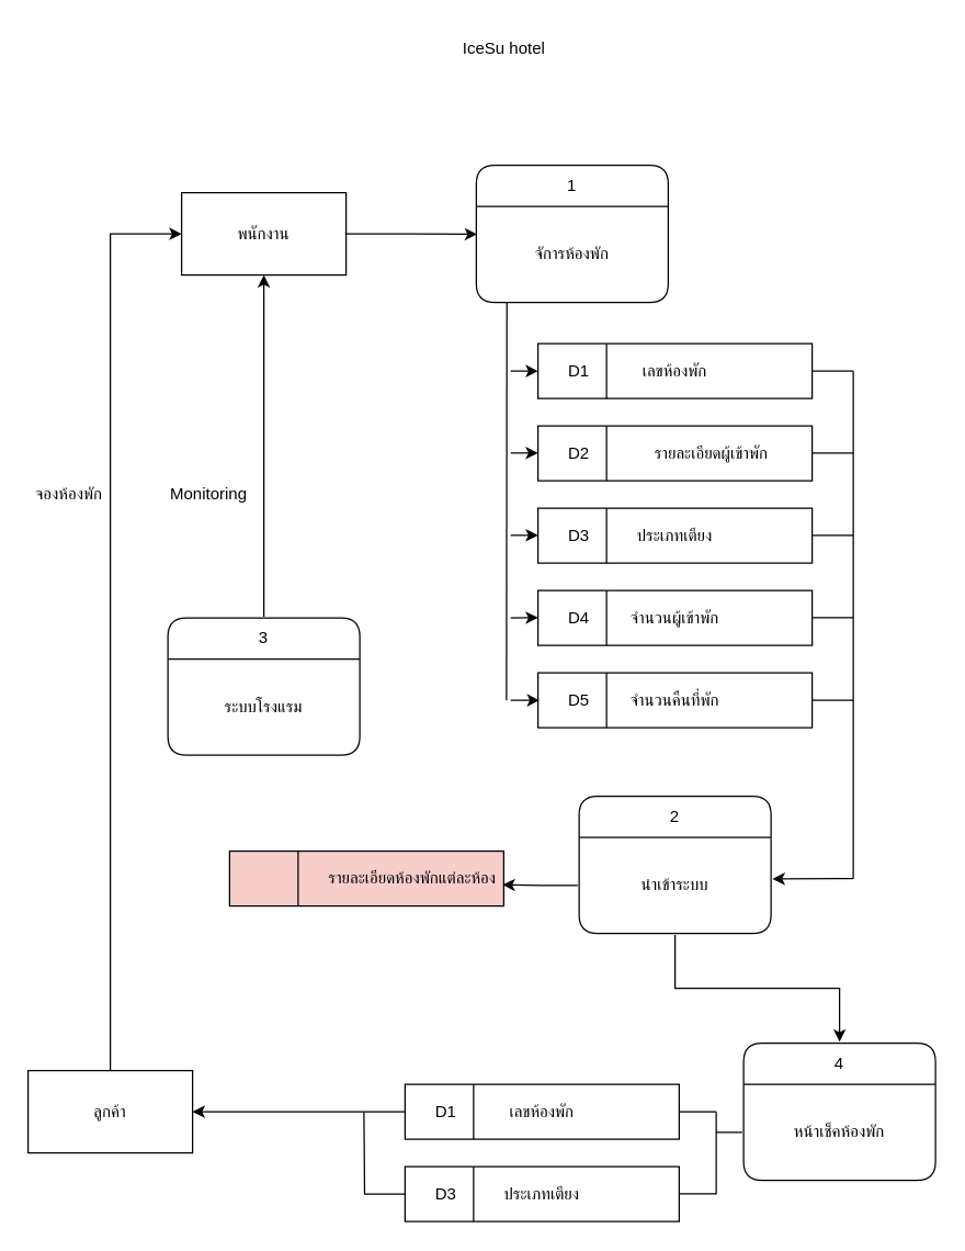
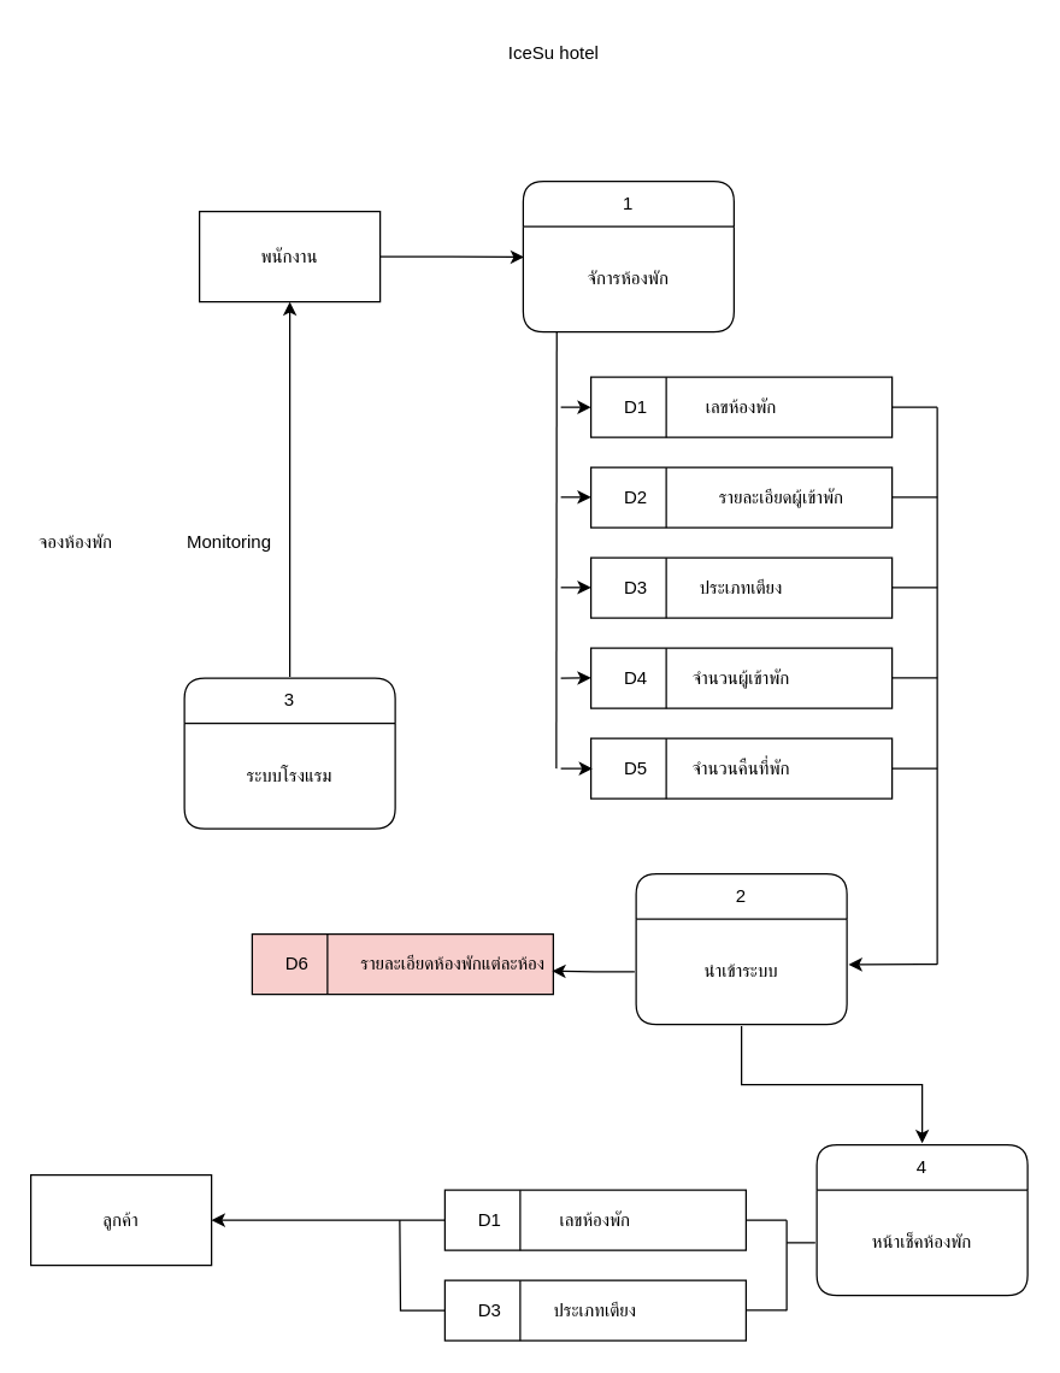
  <mxCell id="0" />
  <mxCell id="1" parent="0" />
  <mxCell id="2" value="IceSu hotel" style="text;html=1;align=center;verticalAlign=middle;whiteSpace=wrap;rounded=0;" parent="1" vertex="1"><mxGeometry x="325" y="20" width="85" height="30" as="geometry" /></mxCell>
  <mxCell id="3" value="พนักงาน" style="rounded=0;whiteSpace=wrap;html=1;" parent="1" vertex="1"><mxGeometry x="132" y="140" width="120" height="60" as="geometry" /></mxCell>
  <mxCell id="4" value="1" style="swimlane;fontStyle=0;childLayout=stackLayout;horizontal=1;startSize=30;horizontalStack=0;resizeParent=1;resizeParentMax=0;resizeLast=0;collapsible=1;marginBottom=0;whiteSpace=wrap;html=1;perimeterSpacing=1;swimlaneLine=1;rounded=1;" parent="1" vertex="1"><mxGeometry x="347" y="120" width="140" height="100" as="geometry" /></mxCell>
  <mxCell id="5" value="จัการห้องพัก" style="text;strokeColor=none;fillColor=none;align=center;verticalAlign=middle;spacingLeft=4;spacingRight=4;overflow=hidden;points=[[0,0.5],[1,0.5]];portConstraint=eastwest;rotatable=0;whiteSpace=wrap;html=1;strokeWidth=1;perimeterSpacing=1;swimlaneLine=1;rounded=1;" parent="4" vertex="1"><mxGeometry y="30" width="140" height="70" as="geometry" /></mxCell>
  <mxCell id="6" style="edgeStyle=orthogonalEdgeStyle;rounded=0;orthogonalLoop=1;jettySize=auto;html=1;entryX=0.011;entryY=0.296;entryDx=0;entryDy=0;entryPerimeter=0;" parent="1" source="3" target="5" edge="1"><mxGeometry relative="1" as="geometry" /></mxCell>
  <mxCell id="7" style="edgeStyle=orthogonalEdgeStyle;rounded=0;orthogonalLoop=1;jettySize=auto;html=1;" parent="1" source="8" target="41" edge="1"><mxGeometry relative="1" as="geometry" /></mxCell>
  <mxCell id="8" value="2" style="swimlane;fontStyle=0;childLayout=stackLayout;horizontal=1;startSize=30;horizontalStack=0;resizeParent=1;resizeParentMax=0;resizeLast=0;collapsible=1;marginBottom=0;whiteSpace=wrap;html=1;perimeterSpacing=1;swimlaneLine=1;rounded=1;" parent="1" vertex="1"><mxGeometry x="422" y="580" width="140" height="100" as="geometry" /></mxCell>
  <mxCell id="9" value="นำเข้าระบบ" style="text;strokeColor=none;fillColor=none;align=center;verticalAlign=middle;spacingLeft=4;spacingRight=4;overflow=hidden;points=[[0,0.5],[1,0.5]];portConstraint=eastwest;rotatable=0;whiteSpace=wrap;html=1;strokeWidth=1;perimeterSpacing=1;swimlaneLine=1;rounded=1;" parent="8" vertex="1"><mxGeometry y="30" width="140" height="70" as="geometry" /></mxCell>
  <mxCell id="10" value="เลขห้องพัก" style="rounded=0;whiteSpace=wrap;html=1;align=center;" parent="1" vertex="1"><mxGeometry x="392" y="250" width="200" height="40" as="geometry" /></mxCell>
  <mxCell id="11" value="" style="endArrow=none;html=1;rounded=0;entryX=0.25;entryY=0;entryDx=0;entryDy=0;exitX=0.25;exitY=1;exitDx=0;exitDy=0;" parent="1" source="10" target="10" edge="1"><mxGeometry width="50" height="50" relative="1" as="geometry"><mxPoint x="352" y="400" as="sourcePoint" /><mxPoint x="402" y="350" as="targetPoint" /></mxGeometry></mxCell>
  <mxCell id="12" value="D1" style="text;html=1;align=center;verticalAlign=middle;whiteSpace=wrap;rounded=0;" parent="1" vertex="1"><mxGeometry x="392" y="255" width="60" height="30" as="geometry" /></mxCell>
  <mxCell id="13" value="รายละเอียดผู้เข้าพัก&amp;nbsp; &amp;nbsp; &amp;nbsp; &amp;nbsp; &amp;nbsp;" style="rounded=0;whiteSpace=wrap;html=1;align=right;" parent="1" vertex="1"><mxGeometry x="392" y="310" width="200" height="40" as="geometry" /></mxCell>
  <mxCell id="14" value="" style="endArrow=none;html=1;rounded=0;entryX=0.25;entryY=0;entryDx=0;entryDy=0;exitX=0.25;exitY=1;exitDx=0;exitDy=0;" parent="1" source="13" target="13" edge="1"><mxGeometry width="50" height="50" relative="1" as="geometry"><mxPoint x="352" y="460" as="sourcePoint" /><mxPoint x="402" y="410" as="targetPoint" /></mxGeometry></mxCell>
  <mxCell id="15" value="D2" style="text;html=1;align=center;verticalAlign=middle;whiteSpace=wrap;rounded=0;" parent="1" vertex="1"><mxGeometry x="392" y="315" width="60" height="30" as="geometry" /></mxCell>
  <mxCell id="16" value="ประเภทเตียง" style="rounded=0;whiteSpace=wrap;html=1;align=center;" parent="1" vertex="1"><mxGeometry x="392" y="370" width="200" height="40" as="geometry" /></mxCell>
  <mxCell id="17" value="" style="endArrow=none;html=1;rounded=0;entryX=0.25;entryY=0;entryDx=0;entryDy=0;exitX=0.25;exitY=1;exitDx=0;exitDy=0;" parent="1" source="16" target="16" edge="1"><mxGeometry width="50" height="50" relative="1" as="geometry"><mxPoint x="352" y="520" as="sourcePoint" /><mxPoint x="402" y="470" as="targetPoint" /></mxGeometry></mxCell>
  <mxCell id="18" value="D3" style="text;html=1;align=center;verticalAlign=middle;whiteSpace=wrap;rounded=0;" parent="1" vertex="1"><mxGeometry x="392" y="375" width="60" height="30" as="geometry" /></mxCell>
  <mxCell id="19" value="จำนวนผู้เข้าพัก" style="rounded=0;whiteSpace=wrap;html=1;align=center;" parent="1" vertex="1"><mxGeometry x="392" y="430" width="200" height="40" as="geometry" /></mxCell>
  <mxCell id="20" value="" style="endArrow=none;html=1;rounded=0;entryX=0.25;entryY=0;entryDx=0;entryDy=0;exitX=0.25;exitY=1;exitDx=0;exitDy=0;" parent="1" source="19" target="19" edge="1"><mxGeometry width="50" height="50" relative="1" as="geometry"><mxPoint x="352" y="580" as="sourcePoint" /><mxPoint x="402" y="530" as="targetPoint" /></mxGeometry></mxCell>
  <mxCell id="21" value="D4" style="text;html=1;align=center;verticalAlign=middle;whiteSpace=wrap;rounded=0;" parent="1" vertex="1"><mxGeometry x="392" y="435" width="60" height="30" as="geometry" /></mxCell>
  <mxCell id="22" value="จำนวนคืนที่พัก" style="rounded=0;whiteSpace=wrap;html=1;align=center;" parent="1" vertex="1"><mxGeometry x="392" y="490" width="200" height="40" as="geometry" /></mxCell>
  <mxCell id="23" value="" style="endArrow=none;html=1;rounded=0;entryX=0.25;entryY=0;entryDx=0;entryDy=0;exitX=0.25;exitY=1;exitDx=0;exitDy=0;" parent="1" source="22" target="22" edge="1"><mxGeometry width="50" height="50" relative="1" as="geometry"><mxPoint x="352" y="640" as="sourcePoint" /><mxPoint x="402" y="590" as="targetPoint" /></mxGeometry></mxCell>
  <mxCell id="24" value="D5" style="text;html=1;align=center;verticalAlign=middle;whiteSpace=wrap;rounded=0;" parent="1" vertex="1"><mxGeometry x="392" y="495" width="60" height="30" as="geometry" /></mxCell>
  <mxCell id="25" value="" style="endArrow=none;html=1;rounded=0;entryX=0.164;entryY=0.987;entryDx=0;entryDy=0;entryPerimeter=0;" parent="1" target="5" edge="1"><mxGeometry width="50" height="50" relative="1" as="geometry"><mxPoint x="369" y="510" as="sourcePoint" /><mxPoint x="362" y="290" as="targetPoint" /></mxGeometry></mxCell>
  <mxCell id="26" value="" style="endArrow=classic;html=1;rounded=0;entryX=0;entryY=0.5;entryDx=0;entryDy=0;" parent="1" target="12" edge="1"><mxGeometry width="50" height="50" relative="1" as="geometry"><mxPoint x="372" y="270" as="sourcePoint" /><mxPoint x="232" y="360" as="targetPoint" /></mxGeometry></mxCell>
  <mxCell id="27" value="" style="endArrow=classic;html=1;rounded=0;entryX=0;entryY=0.5;entryDx=0;entryDy=0;" parent="1" edge="1"><mxGeometry width="50" height="50" relative="1" as="geometry"><mxPoint x="372" y="329.76" as="sourcePoint" /><mxPoint x="392" y="329.76" as="targetPoint" /></mxGeometry></mxCell>
  <mxCell id="28" value="" style="endArrow=classic;html=1;rounded=0;entryX=0;entryY=0.5;entryDx=0;entryDy=0;" parent="1" edge="1"><mxGeometry width="50" height="50" relative="1" as="geometry"><mxPoint x="372" y="510" as="sourcePoint" /><mxPoint x="393" y="510" as="targetPoint" /></mxGeometry></mxCell>
  <mxCell id="29" value="" style="endArrow=classic;html=1;rounded=0;entryX=0;entryY=0.5;entryDx=0;entryDy=0;" parent="1" edge="1"><mxGeometry width="50" height="50" relative="1" as="geometry"><mxPoint x="372" y="389.76" as="sourcePoint" /><mxPoint x="392" y="389.76" as="targetPoint" /></mxGeometry></mxCell>
  <mxCell id="30" value="" style="endArrow=classic;html=1;rounded=0;entryX=0;entryY=0.5;entryDx=0;entryDy=0;" parent="1" edge="1"><mxGeometry width="50" height="50" relative="1" as="geometry"><mxPoint x="372" y="450" as="sourcePoint" /><mxPoint x="392" y="449.76" as="targetPoint" /></mxGeometry></mxCell>
  <mxCell id="31" value="" style="endArrow=none;html=1;rounded=0;" parent="1" edge="1"><mxGeometry width="50" height="50" relative="1" as="geometry"><mxPoint x="622" y="640" as="sourcePoint" /><mxPoint x="622" y="270" as="targetPoint" /></mxGeometry></mxCell>
  <mxCell id="32" value="" style="endArrow=none;html=1;rounded=0;exitX=1;exitY=0.5;exitDx=0;exitDy=0;" parent="1" source="10" edge="1"><mxGeometry width="50" height="50" relative="1" as="geometry"><mxPoint x="672" y="430" as="sourcePoint" /><mxPoint x="622" y="270" as="targetPoint" /></mxGeometry></mxCell>
  <mxCell id="33" value="" style="endArrow=none;html=1;rounded=0;exitX=1;exitY=0.5;exitDx=0;exitDy=0;" parent="1" edge="1"><mxGeometry width="50" height="50" relative="1" as="geometry"><mxPoint x="592" y="329.8" as="sourcePoint" /><mxPoint x="622" y="329.8" as="targetPoint" /></mxGeometry></mxCell>
  <mxCell id="34" value="" style="endArrow=none;html=1;rounded=0;exitX=1;exitY=0.5;exitDx=0;exitDy=0;" parent="1" edge="1"><mxGeometry width="50" height="50" relative="1" as="geometry"><mxPoint x="592" y="389.8" as="sourcePoint" /><mxPoint x="622" y="389.8" as="targetPoint" /></mxGeometry></mxCell>
  <mxCell id="35" value="" style="endArrow=none;html=1;rounded=0;exitX=1;exitY=0.5;exitDx=0;exitDy=0;" parent="1" edge="1"><mxGeometry width="50" height="50" relative="1" as="geometry"><mxPoint x="592" y="449.8" as="sourcePoint" /><mxPoint x="622" y="449.8" as="targetPoint" /></mxGeometry></mxCell>
  <mxCell id="36" value="" style="endArrow=none;html=1;rounded=0;exitX=1;exitY=0.5;exitDx=0;exitDy=0;" parent="1" edge="1"><mxGeometry width="50" height="50" relative="1" as="geometry"><mxPoint x="592" y="510" as="sourcePoint" /><mxPoint x="622" y="510" as="targetPoint" /></mxGeometry></mxCell>
  <mxCell id="37" value="" style="endArrow=classic;html=1;rounded=0;entryX=1.001;entryY=0.434;entryDx=0;entryDy=0;entryPerimeter=0;" parent="1" target="9" edge="1"><mxGeometry width="50" height="50" relative="1" as="geometry"><mxPoint x="622" y="640" as="sourcePoint" /><mxPoint x="722" y="620" as="targetPoint" /></mxGeometry></mxCell>
  <mxCell id="38" value="Monitoring" style="text;html=1;align=center;verticalAlign=middle;whiteSpace=wrap;rounded=0;" parent="1" vertex="1"><mxGeometry x="122" y="345" width="60" height="30" as="geometry" /></mxCell>
- <mxCell id="39" style="edgeStyle=orthogonalEdgeStyle;rounded=0;orthogonalLoop=1;jettySize=auto;html=1;entryX=0;entryY=0.5;entryDx=0;entryDy=0;" parent="1" source="40" target="3" edge="1"><mxGeometry relative="1" as="geometry" /></mxCell>
  <mxCell id="40" value="ลูกค้า" style="rounded=0;whiteSpace=wrap;html=1;" parent="1" vertex="1"><mxGeometry x="20" y="780" width="120" height="60" as="geometry" /></mxCell>
  <mxCell id="41" value="4" style="swimlane;fontStyle=0;childLayout=stackLayout;horizontal=1;startSize=30;horizontalStack=0;resizeParent=1;resizeParentMax=0;resizeLast=0;collapsible=1;marginBottom=0;whiteSpace=wrap;html=1;perimeterSpacing=1;swimlaneLine=1;rounded=1;" parent="1" vertex="1"><mxGeometry x="542" y="760" width="140" height="100" as="geometry" /></mxCell>
  <mxCell id="42" style="edgeStyle=orthogonalEdgeStyle;rounded=0;orthogonalLoop=1;jettySize=auto;html=1;strokeColor=default;endArrow=none;endFill=0;" parent="41" source="43" edge="1"><mxGeometry relative="1" as="geometry"><mxPoint x="-20" y="65" as="targetPoint" /></mxGeometry></mxCell>
  <mxCell id="43" value="หน้าเช็คห้องพัก" style="text;strokeColor=none;fillColor=none;align=center;verticalAlign=middle;spacingLeft=4;spacingRight=4;overflow=hidden;points=[[0,0.5],[1,0.5]];portConstraint=eastwest;rotatable=0;whiteSpace=wrap;html=1;strokeWidth=1;perimeterSpacing=1;swimlaneLine=1;rounded=1;" parent="41" vertex="1"><mxGeometry y="30" width="140" height="70" as="geometry" /></mxCell>
  <mxCell id="44" value="เลขห้องพัก" style="rounded=0;whiteSpace=wrap;html=1;align=center;" parent="1" vertex="1"><mxGeometry x="295" y="790" width="200" height="40" as="geometry" /></mxCell>
  <mxCell id="45" value="" style="endArrow=none;html=1;rounded=0;entryX=0.25;entryY=0;entryDx=0;entryDy=0;exitX=0.25;exitY=1;exitDx=0;exitDy=0;" parent="1" source="44" target="44" edge="1"><mxGeometry width="50" height="50" relative="1" as="geometry"><mxPoint x="255" y="940" as="sourcePoint" /><mxPoint x="305" y="890" as="targetPoint" /></mxGeometry></mxCell>
  <mxCell id="46" style="edgeStyle=orthogonalEdgeStyle;rounded=0;orthogonalLoop=1;jettySize=auto;html=1;entryX=1;entryY=0.5;entryDx=0;entryDy=0;" parent="1" source="47" target="40" edge="1"><mxGeometry relative="1" as="geometry" /></mxCell>
  <mxCell id="47" value="D1" style="text;html=1;align=center;verticalAlign=middle;whiteSpace=wrap;rounded=0;" parent="1" vertex="1"><mxGeometry x="295" y="795" width="60" height="30" as="geometry" /></mxCell>
  <mxCell id="48" value="ประเภทเตียง" style="rounded=0;whiteSpace=wrap;html=1;align=center;" parent="1" vertex="1"><mxGeometry x="295" y="850" width="200" height="40" as="geometry" /></mxCell>
  <mxCell id="49" value="" style="endArrow=none;html=1;rounded=0;entryX=0.25;entryY=0;entryDx=0;entryDy=0;exitX=0.25;exitY=1;exitDx=0;exitDy=0;" parent="1" source="48" target="48" edge="1"><mxGeometry width="50" height="50" relative="1" as="geometry"><mxPoint x="255" y="1000" as="sourcePoint" /><mxPoint x="305" y="950" as="targetPoint" /></mxGeometry></mxCell>
  <mxCell id="50" style="edgeStyle=orthogonalEdgeStyle;rounded=0;orthogonalLoop=1;jettySize=auto;html=1;endArrow=none;endFill=0;exitX=0;exitY=0.5;exitDx=0;exitDy=0;" parent="1" source="51" edge="1"><mxGeometry relative="1" as="geometry"><mxPoint x="265" y="810" as="targetPoint" /><mxPoint x="408" y="870" as="sourcePoint" /></mxGeometry></mxCell>
  <mxCell id="51" value="D3" style="text;html=1;align=center;verticalAlign=middle;whiteSpace=wrap;rounded=0;" parent="1" vertex="1"><mxGeometry x="295" y="855" width="60" height="30" as="geometry" /></mxCell>
  <mxCell id="52" value="" style="endArrow=none;html=1;rounded=0;" parent="1" edge="1"><mxGeometry width="50" height="50" relative="1" as="geometry"><mxPoint x="522" y="870" as="sourcePoint" /><mxPoint x="522" y="810" as="targetPoint" /></mxGeometry></mxCell>
  <mxCell id="53" value="" style="endArrow=none;html=1;rounded=0;exitX=1;exitY=0.5;exitDx=0;exitDy=0;" parent="1" source="44" edge="1"><mxGeometry width="50" height="50" relative="1" as="geometry"><mxPoint x="592" y="990" as="sourcePoint" /><mxPoint x="522" y="810" as="targetPoint" /></mxGeometry></mxCell>
  <mxCell id="54" value="" style="endArrow=none;html=1;rounded=0;exitX=1;exitY=0.5;exitDx=0;exitDy=0;" parent="1" edge="1"><mxGeometry width="50" height="50" relative="1" as="geometry"><mxPoint x="495" y="869.76" as="sourcePoint" /><mxPoint x="522" y="869.76" as="targetPoint" /></mxGeometry></mxCell>
  <mxCell id="55" value="จองห้องพัก" style="text;html=1;align=center;verticalAlign=middle;whiteSpace=wrap;rounded=0;" parent="1" vertex="1"><mxGeometry x="20" y="345" width="60" height="30" as="geometry" /></mxCell>
  <mxCell id="56" style="edgeStyle=orthogonalEdgeStyle;rounded=0;orthogonalLoop=1;jettySize=auto;html=1;entryX=0.5;entryY=1;entryDx=0;entryDy=0;" parent="1" source="57" target="3" edge="1"><mxGeometry relative="1" as="geometry" /></mxCell>
  <mxCell id="57" value="3" style="swimlane;fontStyle=0;childLayout=stackLayout;horizontal=1;startSize=30;horizontalStack=0;resizeParent=1;resizeParentMax=0;resizeLast=0;collapsible=1;marginBottom=0;whiteSpace=wrap;html=1;perimeterSpacing=1;swimlaneLine=1;rounded=1;" parent="1" vertex="1"><mxGeometry x="122" y="450" width="140" height="100" as="geometry" /></mxCell>
  <mxCell id="58" value="ระบบโรงแรม" style="text;strokeColor=none;fillColor=none;align=center;verticalAlign=middle;spacingLeft=4;spacingRight=4;overflow=hidden;points=[[0,0.5],[1,0.5]];portConstraint=eastwest;rotatable=0;whiteSpace=wrap;html=1;strokeWidth=1;perimeterSpacing=1;swimlaneLine=1;rounded=1;" parent="57" vertex="1"><mxGeometry y="30" width="140" height="70" as="geometry" /></mxCell>
  <mxCell id="59" value="รายละเอียดห้องพักแต่ละห้อง&amp;nbsp;" style="rounded=0;whiteSpace=wrap;html=1;align=right;fillColor=#f8cecc;" parent="1" vertex="1"><mxGeometry x="167" y="620" width="200" height="40" as="geometry" /></mxCell>
  <mxCell id="60" value="" style="endArrow=none;html=1;rounded=0;entryX=0.25;entryY=0;entryDx=0;entryDy=0;exitX=0.25;exitY=1;exitDx=0;exitDy=0;" parent="1" source="59" target="59" edge="1"><mxGeometry width="50" height="50" relative="1" as="geometry"><mxPoint x="127" y="770" as="sourcePoint" /><mxPoint x="177" y="720" as="targetPoint" /></mxGeometry></mxCell>
+ <mxCell id="61" value="D6" style="text;html=1;align=center;verticalAlign=middle;whiteSpace=wrap;rounded=0;" parent="1" vertex="1"><mxGeometry x="167" y="625" width="60" height="30" as="geometry" /></mxCell>
  <mxCell id="62" style="edgeStyle=orthogonalEdgeStyle;rounded=0;orthogonalLoop=1;jettySize=auto;html=1;entryX=0.996;entryY=0.613;entryDx=0;entryDy=0;entryPerimeter=0;" parent="1" source="9" target="59" edge="1"><mxGeometry relative="1" as="geometry"><mxPoint x="372" y="645" as="targetPoint" /></mxGeometry></mxCell>
